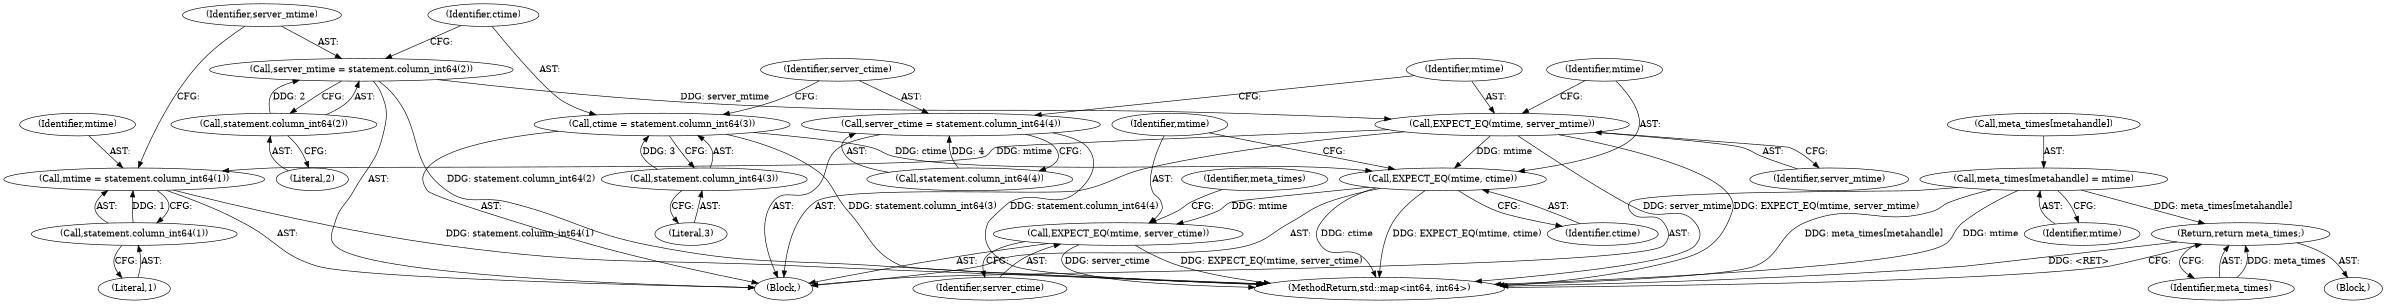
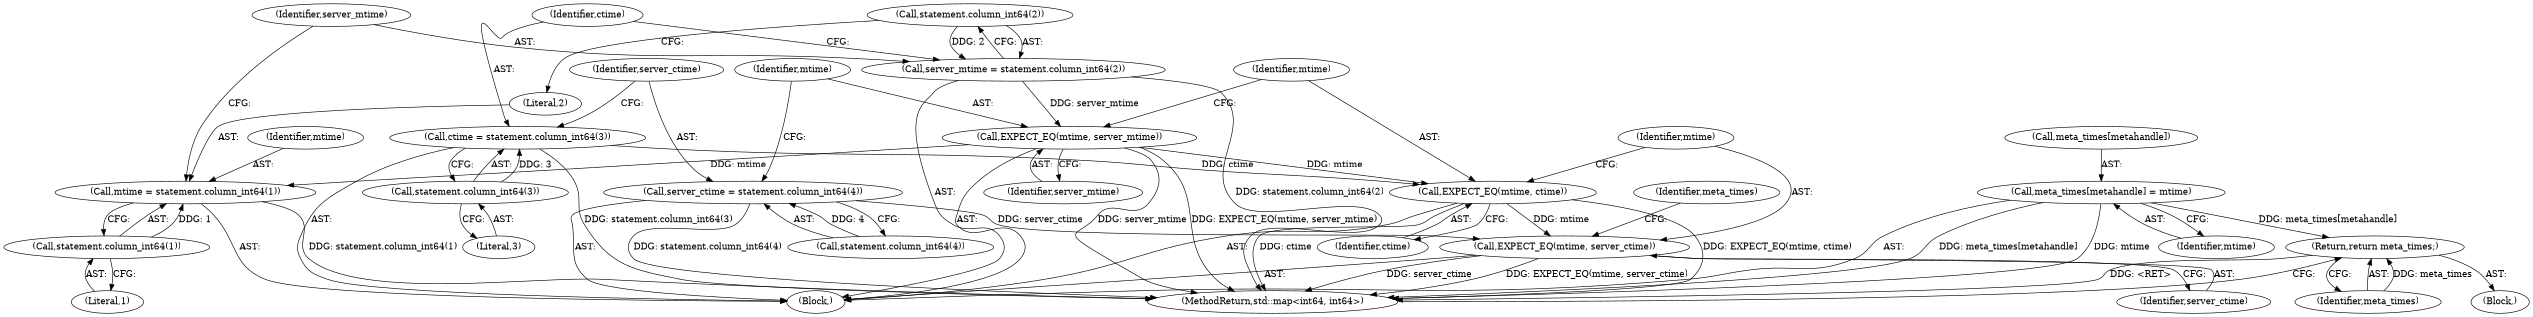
  digraph {
    n1 [label="(Call,meta_times[metahandle] = mtime)"]
    n2 [label="(Return,return meta_times;)"]
    n3 [label="(Identifier,mtime)"]
    n4 [label="(MethodReturn,std::map<int64, int64>)"]
    n5 [label="(Block,)"]
    n6 [label="(Identifier,meta_times)"]
    n7 [label="(Block,)"]
    n8 [label="(Call,EXPECT_EQ(mtime, server_ctime))"]
    n9 [label="(Identifier,server_ctime)"]
    n10 [label="(Call,EXPECT_EQ(mtime, ctime))"]
    n11 [label="(Identifier,ctime)"]
    n12 [label="(Call,EXPECT_EQ(mtime, server_mtime))"]
    n13 [label="(Identifier,server_mtime)"]
    n14 [label="(Call,mtime = statement.column_int64(1))"]
    n15 [label="(Call,statement.column_int64(1))"]
    n16 [label="(Literal,1)"]
    n17 [label="(Call,server_mtime = statement.column_int64(2))"]
    n18 [label="(Call,statement.column_int64(2))"]
    n19 [label="(Literal,2)"]
    n20 [label="(Call,ctime = statement.column_int64(3))"]
    n21 [label="(Call,statement.column_int64(3))"]
    n22 [label="(Literal,3)"]
    n23 [label="(Call,server_ctime = statement.column_int64(4))"]
    n24 [label="(Call,statement.column_int64(4))"]
    n25 [label="(Identifier,meta_times)"]
    n26 [label="(Identifier,mtime)"]
    n27 [label="(Call,meta_times[metahandle])"]
    n28 [label="(Identifier,mtime)"]
    n29 [label="(Identifier,mtime)"]
    n30 [label="(Identifier,server_ctime)"]
    n31 [label="(Identifier,mtime)"]
    n32 [label="(Identifier,server_mtime)"]
    n33 [label="(Identifier,ctime)"]
    n1 -> n2 [label="DDG: meta_times[metahandle]"]
    n1 -> n3 [label="CFG: "]
    n1 -> n4 [label="DDG: meta_times[metahandle]"]
    n1 -> n4 [label="DDG: mtime"]
    n1 -> n5 [label="AST: "]
    n2 -> n4 [label="DDG: <RET>"]
    n2 -> n6 [label="CFG: "]
    n2 -> n7 [label="AST: "]
    n3 -> n1 [label="AST: "]
    n4 -> n2 [label="CFG: "]
    n6 -> n2 [label="AST: "]
    n6 -> n2 [label="DDG: meta_times"]
    n8 -> n4 [label="DDG: server_ctime"]
    n8 -> n4 [label="DDG: EXPECT_EQ(mtime, server_ctime)"]
    n8 -> n5 [label="AST: "]
    n8 -> n9 [label="CFG: "]
    n9 -> n8 [label="AST: "]
    n10 -> n4 [label="DDG: ctime"]
    n10 -> n4 [label="DDG: EXPECT_EQ(mtime, ctime)"]
    n10 -> n5 [label="AST: "]
    n10 -> n8 [label="DDG: mtime"]
    n10 -> n11 [label="CFG: "]
    n11 -> n10 [label="AST: "]
    n12 -> n4 [label="DDG: server_mtime"]
    n12 -> n4 [label="DDG: EXPECT_EQ(mtime, server_mtime)"]
    n12 -> n5 [label="AST: "]
    n12 -> n10 [label="DDG: mtime"]
    n12 -> n13 [label="CFG: "]
    n12 -> n14 [label="DDG: mtime"]
    n13 -> n12 [label="AST: "]
    n14 -> n4 [label="DDG: statement.column_int64(1)"]
    n14 -> n5 [label="AST: "]
    n14 -> n15 [label="CFG: "]
    n15 -> n14 [label="AST: "]
    n15 -> n14 [label="DDG: 1"]
    n15 -> n16 [label="CFG: "]
    n16 -> n15 [label="AST: "]
    n17 -> n4 [label="DDG: statement.column_int64(2)"]
    n17 -> n5 [label="AST: "]
    n17 -> n12 [label="DDG: server_mtime"]
    n17 -> n18 [label="CFG: "]
    n18 -> n17 [label="AST: "]
    n18 -> n17 [label="DDG: 2"]
    n18 -> n19 [label="CFG: "]
-   n19 -> n18 [label="AST: "]
+   n19 -> n14 [label="AST: "]
    n20 -> n4 [label="DDG: statement.column_int64(3)"]
    n20 -> n5 [label="AST: "]
    n20 -> n10 [label="DDG: ctime"]
    n20 -> n21 [label="CFG: "]
    n21 -> n20 [label="AST: "]
    n21 -> n20 [label="DDG: 3"]
    n21 -> n22 [label="CFG: "]
    n22 -> n21 [label="AST: "]
    n23 -> n4 [label="DDG: statement.column_int64(4)"]
    n23 -> n5 [label="AST: "]
+   n23 -> n8 [label="DDG: server_ctime"]
    n23 -> n24 [label="CFG: "]
    n24 -> n23 [label="AST: "]
    n24 -> n23 [label="DDG: 4"]
    n25 -> n8 [label="CFG: "]
    n26 -> n10 [label="AST: "]
    n26 -> n12 [label="CFG: "]
    n27 -> n1 [label="AST: "]
    n28 -> n14 [label="AST: "]
    n29 -> n8 [label="AST: "]
    n29 -> n10 [label="CFG: "]
    n30 -> n20 [label="CFG: "]
    n30 -> n23 [label="AST: "]
    n31 -> n12 [label="AST: "]
    n31 -> n23 [label="CFG: "]
    n32 -> n14 [label="CFG: "]
    n32 -> n17 [label="AST: "]
    n33 -> n17 [label="CFG: "]
    n33 -> n20 [label="AST: "]
  }
